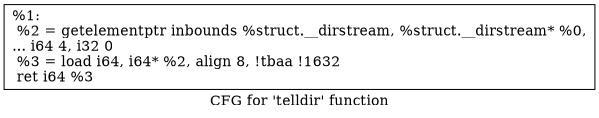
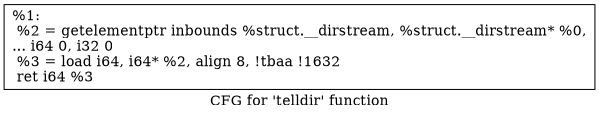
  digraph {
    label="CFG for 'telldir' function"
    rankdir=LR
-   n1 [label="{%1:\l  %2 = getelementptr inbounds %struct.__dirstream, %struct.__dirstream* %0,\l... i64 4, i32 0\l  %3 = load i64, i64* %2, align 8, !tbaa !1632\l  ret i64 %3\l}" shape=record]
+   n1 [label="{%1:\l  %2 = getelementptr inbounds %struct.__dirstream, %struct.__dirstream* %0,\l... i64 0, i32 0\l  %3 = load i64, i64* %2, align 8, !tbaa !1632\l  ret i64 %3\l}" shape=record]
  }
